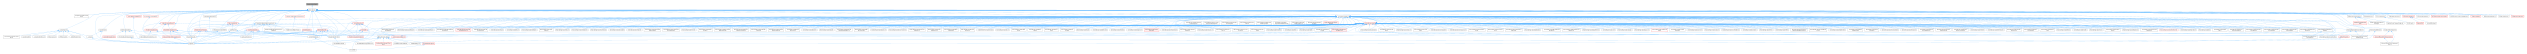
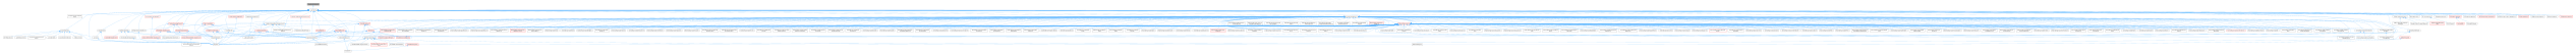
  digraph {
    fontname="Playfair Display"
    node [color=grey40 fillcolor=white fontname="Playfair Display" fontsize=10 shape=box style=filled]
    edge [color=steelblue1 dir=back fontname="Playfair Display" fontsize=10 labelfontname=Helvetica labelfontsize=10 style=solid]
    n1 [color=gray40 fillcolor=grey60 fontcolor=black height=0.2 label="PrimitiveDirtyState.h" width=0.4]
    n2 [height=0.2 label="SceneTypes.h" width=0.4]
    n3 [height=0.2 label="AnalyzeReferencedContent\lStat.h" width=0.4]
    n4 [height=0.2 label="CanvasItem.h" width=0.4]
    n5 [height=0.2 label="Engine.h" width=0.4]
    n6 [height=0.2 label="CanvasTypes.h" width=0.4]
    n7 [height=0.2 label="DebugCameraController.h" width=0.4]
    n8 [height=0.2 label="DisplayClusterRootActor.h" width=0.4]
    n9 [height=0.2 label="EditorBuildUtils.h" width=0.4]
    n10 [height=0.2 label="EditorViewportClient.h" width=0.4]
    n11 [height=0.2 label="EngineMinimal.h" width=0.4]
    n12 [height=0.2 label="EngineSharedPCH.h" width=0.4]
    n13 [height=0.2 label="HLODProxyDesc.h" width=0.4]
    n14 [color=red height=0.2 label="ISMInstanceDataManager.h" width=0.4]
-   n15 [height=0.2 label="InstanceDataManager.h" width=0.4]
    n16 [color=red height=0.2 label="InstanceUniformShaderParameters.h" width=0.4]
    n17 [height=0.2 label="LandscapeGrassType.h" width=0.4]
    n18 [height=0.2 label="LightComponent.h" width=0.4]
    n19 [height=0.2 label="LocalPlayer.h" width=0.4]
    n20 [height=0.2 label="MapBuildDataRegistry.h" width=0.4]
    n21 [height=0.2 label="MaterialCachedData.h" width=0.4]
    n22 [color=red fillcolor="#FFF0F0" height=0.2 label="PrimitiveComponentHelper.h" width=0.4]
    n23 [height=0.2 label="MaterialExpressionIO.h" width=0.4]
    n24 [color=red fillcolor="#FFF0F0" height=0.2 label="MaterialIRCommon.h" width=0.4]
    n25 [color=red fillcolor="#FFF0F0" height=0.2 label="MaterialInterface.h" width=0.4]
    n26 [color=red fillcolor="#FFF0F0" height=0.2 label="MaterialShared.h" width=0.4]
    n27 [height=0.2 label="ParticleDefinitions.h" width=0.4]
    n28 [height=0.2 label="MaterialStatsOptions.h" width=0.4]
    n29 [color=red fillcolor="#FFF0F0" height=0.2 label="MovieSceneToolsUserSettings.h" width=0.4]
    n30 [color=red fillcolor="#FFF0F0" height=0.2 label="PlayerController.h" width=0.4]
    n31 [color=red fillcolor="#FFF0F0" height=0.2 label="PrimitiveComponent.h" width=0.4]
    n32 [color=red fillcolor="#FFF0F0" height=0.2 label="PrimitiveSceneProxy.h" width=0.4]
    n33 [height=0.2 label="PrimitiveUniformShaderParameters.h" width=0.4]
    n34 [height=0.2 label="PrimitiveUniformShaderParameters\lBuilder.h" width=0.4]
    n35 [color=red fillcolor="#FFF0F0" height=0.2 label="SceneManagement.h" width=0.4]
    n36 [height=0.2 label="RuntimeVirtualTextureComponent.h" width=0.4]
    n37 [color=red fillcolor="#FFF0F0" height=0.2 label="SceneCaptureComponent.h" width=0.4]
    n38 [color=red fillcolor="#FFF0F0" height=0.2 label="ShaderCompiler.h" width=0.4]
    n39 [height=0.2 label="SimpleElementShaders.h" width=0.4]
    n40 [height=0.2 label="SoundDefinitions.h" width=0.4]
    n41 [color=red fillcolor="#FFF0F0" height=0.2 label="StaticMeshComponent.h" width=0.4]
    n42 [color=red fillcolor="#FFF0F0" height=0.2 label="TextureStreamingTypes.h" width=0.4]
    n43 [color=red fillcolor="#FFF0F0" height=0.2 label="UnrealEngine.h" width=0.4]
    n44 [color=red fillcolor="#FFF0F0" height=0.2 label="WorldRenderCapture.h" width=0.4]
    n45 [height=0.2 label="Canvas.h" width=0.4]
    n46 [height=0.2 label="AudioDebugDraw.h" width=0.4]
    n47 [height=0.2 label="CanvasBatchedElementRender\lItem.h" width=0.4]
    n48 [height=0.2 label="CanvasRender.h" width=0.4]
    n49 [height=0.2 label="CanvasRendererItem.h" width=0.4]
    n50 [height=0.2 label="DebugCanvas.h" width=0.4]
    n51 [height=0.2 label="GPUSkinCache.h" width=0.4]
    n52 [height=0.2 label="DisplayClusterMoviePipeline\lSettings.h" width=0.4]
    n53 [height=0.2 label="DisplayClusterViewportHelpers.h" width=0.4]
    n54 [color=red fillcolor="#FFF0F0" height=0.2 label="IDisplayClusterBlueprint\lAPI.h" width=0.4]
    n55 [height=0.2 label="AnimationEditorViewportClient.h" width=0.4]
    n56 [color=red fillcolor="#FFF0F0" height=0.2 label="DataflowEditorViewportClient\lBase.h" width=0.4]
    n57 [height=0.2 label="ISCSEditorCustomization.h" width=0.4]
    n58 [color=red fillcolor="#FFF0F0" height=0.2 label="LevelEditorViewport.h" width=0.4]
    n59 [height=0.2 label="UnrealEd.h" width=0.4]
    n60 [height=0.2 label="SSkeletonWidget.h" width=0.4]
    n61 [height=0.2 label="UnrealEdSharedPCH.h" width=0.4]
    n62 [height=0.2 label="HLODProxy.h" width=0.4]
    n63 [color=red fillcolor="#FFF0F0" height=0.2 label="InstancedStaticMeshComponent.h" width=0.4]
    n64 [color=red fillcolor="#FFF0F0" height=0.2 label="InstancedSkinnedMeshComponent.h" width=0.4]
    n65 [height=0.2 label="InstancedSkinnedMeshComponent\lHelper.h" width=0.4]
    n66 [height=0.2 label="PrimitiveSceneShaderData.h" width=0.4]
    n67 [height=0.2 label="DirectionalLightComponent.h" width=0.4]
    n68 [color=red fillcolor="#FFF0F0" height=0.2 label="LocalLightComponent.h" width=0.4]
    n69 [height=0.2 label="StaticLightingSystemInterface.h" width=0.4]
    n70 [height=0.2 label="LandscapeRender.h" width=0.4]
    n71 [color=red fillcolor="#FFF0F0" height=0.2 label="NaniteResourcesHelper.h" width=0.4]
    n72 [color=red fillcolor="#FFF0F0" height=0.2 label="Material.h" width=0.4]
    n73 [color=red fillcolor="#FFF0F0" height=0.2 label="MaterialExpression.h" width=0.4]
    n74 [height=0.2 label="MaterialExpressionAbs.h" width=0.4]
    n75 [height=0.2 label="MaterialExpressionAdd.h" width=0.4]
    n76 [height=0.2 label="MaterialExpressionAppend\lVector.h" width=0.4]
    n77 [height=0.2 label="MaterialExpressionArccosine.h" width=0.4]
    n78 [height=0.2 label="MaterialExpressionArccosine\lFast.h" width=0.4]
    n79 [height=0.2 label="MaterialExpressionArcsine.h" width=0.4]
    n80 [height=0.2 label="MaterialExpressionArcsine\lFast.h" width=0.4]
    n81 [height=0.2 label="MaterialExpressionArctangent.h" width=0.4]
    n82 [height=0.2 label="MaterialExpressionArctangent2.h" width=0.4]
    n83 [height=0.2 label="MaterialExpressionArctangent2\lFast.h" width=0.4]
    n84 [height=0.2 label="MaterialExpressionArctangent\lFast.h" width=0.4]
    n85 [height=0.2 label="MaterialExpressionAtmospheric\lFogColor.h" width=0.4]
    n86 [height=0.2 label="MaterialExpressionBlackBody.h" width=0.4]
    n87 [height=0.2 label="MaterialExpressionBlendMaterial\lAttributes.h" width=0.4]
    n88 [height=0.2 label="MaterialExpressionBreakMaterial\lAttributes.h" width=0.4]
    n89 [height=0.2 label="MaterialExpressionBumpOffset.h" width=0.4]
    n90 [height=0.2 label="MaterialExpressionCeil.h" width=0.4]
    n91 [height=0.2 label="MaterialExpressionClamp.h" width=0.4]
    n92 [height=0.2 label="MaterialExpressionSquare.h" width=0.4]
    n93 [color=red height=0.2 label="MaterialExpressionComponent\lMask.h" width=0.4]
    n94 [height=0.2 label="MaterialExpressionConstant\lBiasScale.h" width=0.4]
    n95 [height=0.2 label="MaterialExpressionConvert.h" width=0.4]
    n96 [height=0.2 label="MaterialExpressionCosine.h" width=0.4]
    n97 [height=0.2 label="MaterialExpressionCrossProduct.h" width=0.4]
    n98 [height=0.2 label="MaterialExpressionCustom.h" width=0.4]
    n99 [height=0.2 label="MaterialExpressionDDX.h" width=0.4]
    n100 [height=0.2 label="MaterialExpressionDDY.h" width=0.4]
    n101 [height=0.2 label="MaterialExpressionDataDriven\lShaderPlatformInfoSwitch.h" width=0.4]
    n102 [height=0.2 label="MaterialExpressionDecalMipmap\lLevel.h" width=0.4]
    n103 [height=0.2 label="MaterialExpressionDepthFade.h" width=0.4]
    n104 [height=0.2 label="MaterialExpressionDepthOf\lFieldFunction.h" width=0.4]
    n105 [height=0.2 label="MaterialExpressionDerive\lNormalZ.h" width=0.4]
    n106 [height=0.2 label="MaterialExpressionDesaturation.h" width=0.4]
    n107 [height=0.2 label="MaterialExpressionDistance.h" width=0.4]
    n108 [height=0.2 label="MaterialExpressionDistance\lFieldApproxAO.h" width=0.4]
    n109 [height=0.2 label="MaterialExpressionDistance\lFieldGradient.h" width=0.4]
    n110 [height=0.2 label="MaterialExpressionDistance\lToNearestSurface.h" width=0.4]
    n111 [height=0.2 label="MaterialExpressionDivide.h" width=0.4]
    n112 [height=0.2 label="MaterialExpressionDotProduct.h" width=0.4]
    n113 [height=0.2 label="MaterialExpressionDynamic\lParameter.h" width=0.4]
    n114 [height=0.2 label="MaterialExpressionFeature\lLevelSwitch.h" width=0.4]
    n115 [height=0.2 label="MaterialExpressionFloatTo\lUInt.h" width=0.4]
    n116 [height=0.2 label="MaterialExpressionFloor.h" width=0.4]
    n117 [height=0.2 label="MaterialExpressionFmod.h" width=0.4]
    n118 [height=0.2 label="MaterialExpressionFrac.h" width=0.4]
    n119 [height=0.2 label="MaterialExpressionFunction\lInput.h" width=0.4]
    n120 [height=0.2 label="MaterialExpressionFunction\lOutput.h" width=0.4]
    n121 [height=0.2 label="MaterialExpressionMaterial\lLayerOutput.h" width=0.4]
    n122 [height=0.2 label="MaterialExpressionGIReplace.h" width=0.4]
    n123 [height=0.2 label="MaterialExpressionGetMaterial\lAttributes.h" width=0.4]
    n124 [color=red height=0.2 label="MaterialExpressionHairAttributes.h" width=0.4]
    n125 [height=0.2 label="MaterialExpressionHairColor.h" width=0.4]
    n126 [height=0.2 label="MaterialExpressionIf.h" width=0.4]
    n127 [height=0.2 label="MaterialExpressionIfThen\lElse.h" width=0.4]
    n128 [height=0.2 label="MaterialExpressionInverse\lLinearInterpolate.h" width=0.4]
    n129 [height=0.2 label="MaterialExpressionLandscape\lLayerBlend.h" width=0.4]
    n130 [height=0.2 label="MaterialExpressionLandscape\lLayerSwitch.h" width=0.4]
    n131 [height=0.2 label="MaterialExpressionLandscape\lLayerWeight.h" width=0.4]
    n132 [height=0.2 label="MaterialExpressionLightmass\lReplace.h" width=0.4]
    n133 [height=0.2 label="MaterialExpressionLinear\lInterpolate.h" width=0.4]
    n134 [height=0.2 label="MaterialExpressionLogarithm10.h" width=0.4]
    n135 [height=0.2 label="MaterialExpressionLogarithm2.h" width=0.4]
    n136 [height=0.2 label="MaterialExpressionMakeMaterial\lAttributes.h" width=0.4]
    n137 [color=red fillcolor="#FFF0F0" height=0.2 label="MaterialExpressionMaterial\lAttributeLayers.h" width=0.4]
    n138 [color=red fillcolor="#FFF0F0" height=0.2 label="MaterialExpressionMaterial\lFunctionCall.h" width=0.4]
    n139 [height=0.2 label="MaterialExpressionMaterial\lProxyReplace.h" width=0.4]
    n140 [height=0.2 label="MaterialExpressionMax.h" width=0.4]
    n141 [height=0.2 label="MaterialExpressionMin.h" width=0.4]
    n142 [height=0.2 label="MaterialExpressionMultiply.h" width=0.4]
    n143 [height=0.2 label="MaterialExpressionNanite\lReplace.h" width=0.4]
    n144 [height=0.2 label="MaterialExpressionNoise.h" width=0.4]
    n145 [height=0.2 label="MaterialExpressionNormalize.h" width=0.4]
    n146 [height=0.2 label="MaterialExpressionOneMinus.h" width=0.4]
    n147 [height=0.2 label="MaterialExpressionOperator.h" width=0.4]
    n148 [height=0.2 label="MaterialExpressionPanner.h" width=0.4]
    n149 [height=0.2 label="MaterialExpressionPathTracing\lQualitySwitch.h" width=0.4]
    n150 [height=0.2 label="MaterialExpressionPathTracing\lRayTypeSwitch.h" width=0.4]
    n151 [height=0.2 label="MaterialExpressionPower.h" width=0.4]
    n152 [height=0.2 label="MaterialExpressionQuality\lSwitch.h" width=0.4]
    n153 [height=0.2 label="MaterialExpressionRayTracing\lQualitySwitch.h" width=0.4]
    n154 [height=0.2 label="MaterialExpressionReflection\lCapturePassSwitch.h" width=0.4]
    n155 [height=0.2 label="MaterialExpressionReflection\lVectorWS.h" width=0.4]
    n156 [height=0.2 label="MaterialExpressionRequired\lSamplersSwitch.h" width=0.4]
    n157 [height=0.2 label="MaterialExpressionRotate\lAboutAxis.h" width=0.4]
    n158 [height=0.2 label="MaterialExpressionRotator.h" width=0.4]
    n159 [height=0.2 label="MaterialExpressionRound.h" width=0.4]
    n160 [height=0.2 label="MaterialExpressionSRGBColor\lToWorkingColorSpace.h" width=0.4]
    n161 [height=0.2 label="MaterialExpressionSample\lPhysicsField.h" width=0.4]
    n162 [height=0.2 label="MaterialExpressionSaturate.h" width=0.4]
    n163 [height=0.2 label="MaterialExpressionSceneColor.h" width=0.4]
    n164 [height=0.2 label="MaterialExpressionSceneDepth.h" width=0.4]
    n165 [height=0.2 label="MaterialExpressionSceneDepth\lWithoutWater.h" width=0.4]
    n166 [height=0.2 label="MaterialExpressionSceneTexture.h" width=0.4]
    n167 [height=0.2 label="MaterialExpressionSetMaterial\lAttributes.h" width=0.4]
    n168 [height=0.2 label="MaterialExpressionShader\lStageSwitch.h" width=0.4]
    n169 [height=0.2 label="MaterialExpressionShading\lPathSwitch.h" width=0.4]
    n170 [height=0.2 label="MaterialExpressionShadow\lReplace.h" width=0.4]
    n171 [height=0.2 label="DataflowEditorViewportClient.h" width=0.4]
    n172 [height=0.2 label="MaterialExpressionSine.h" width=0.4]
    n173 [height=0.2 label="MaterialExpressionSmooth\lStep.h" width=0.4]
    n174 [height=0.2 label="MaterialExpressionSphere\lMask.h" width=0.4]
    n175 [height=0.2 label="MaterialExpressionSquare\lRoot.h" width=0.4]
    n176 [height=0.2 label="MaterialExpressionStatic\lSwitch.h" width=0.4]
    n177 [height=0.2 label="MaterialExpressionStep.h" width=0.4]
    n178 [height=0.2 label="MaterialExpressionSubtract.h" width=0.4]
    n179 [height=0.2 label="MaterialExpressionSwitch.h" width=0.4]
    n180 [height=0.2 label="MaterialExpressionTangent.h" width=0.4]
    n181 [color=red fillcolor="#FFF0F0" height=0.2 label="MaterialExpressionTexture\lProperty.h" width=0.4]
    n182 [height=0.2 label="MaterialExpressionTransform.h" width=0.4]
    n183 [height=0.2 label="MaterialExpressionTransform\lPosition.h" width=0.4]
    n184 [height=0.2 label="MaterialExpressionTruncate.h" width=0.4]
    n185 [height=0.2 label="MaterialExpressionTruncate\lLWC.h" width=0.4]
    n186 [height=0.2 label="MaterialExpressionUserScene\lTexture.h" width=0.4]
    n187 [height=0.2 label="MaterialExpressionVector\lNoise.h" width=0.4]
    n188 [height=0.2 label="MaterialExpressionBentNormal\lCustomOutput.h" width=0.4]
    n189 [height=0.2 label="MaterialExpressionClearCoat\lNormalCustomOutput.h" width=0.4]
    n190 [height=0.2 label="MaterialExpressionLandscape\lGrassOutput.h" width=0.4]
    n191 [height=0.2 label="MaterialExpressionMaterial\lCache.h" width=0.4]
    n192 [height=0.2 label="MaterialExpressionSpherical\lParticleOpacity.h" width=0.4]
    n193 [height=0.2 label="MaterialExpressionStatic\lComponentMaskParameter.h" width=0.4]
    n194 [height=0.2 label="MaterialExpressionStatic\lSwitchParameter.h" width=0.4]
    n195 [height=0.2 label="MaterialExpressionTangent\lOutput.h" width=0.4]
    n196 [color=red fillcolor="#FFF0F0" height=0.2 label="MaterialExpressionTexture\lSample.h" width=0.4]
    n197 [color=red fillcolor="#FFF0F0" height=0.2 label="MaterialIR.h" width=0.4]
    n198 [height=0.2 label="MaterialIRDebug.h" width=0.4]
    n199 [color=red fillcolor="#FFF0F0" height=0.2 label="SEditorViewport.h" width=0.4]
    n200 [height=0.2 label="MaterialExpressionFresnel.h" width=0.4]
    n1 -> n2
    n2 -> n3
    n2 -> n4
    n2 -> n5
    n2 -> n6
    n2 -> n7
    n2 -> n8
    n2 -> n9
    n2 -> n10
    n2 -> n11
    n2 -> n12
    n2 -> n13
    n2 -> n14
-   n2 -> n15
    n2 -> n16
    n2 -> n17
    n2 -> n18
    n2 -> n19
    n2 -> n20
    n2 -> n21
    n2 -> n22
    n2 -> n23
    n2 -> n24
    n2 -> n25
    n2 -> n26
    n2 -> n27
    n2 -> n28
    n2 -> n29
    n2 -> n30
    n2 -> n31
    n2 -> n32
    n2 -> n33
    n2 -> n34
    n2 -> n35
    n2 -> n36
    n2 -> n37
    n2 -> n38
    n2 -> n39
    n2 -> n40
    n2 -> n41
    n2 -> n42
    n2 -> n43
    n2 -> n44
    n4 -> n5
    n4 -> n45
    n6 -> n5
    n6 -> n45
    n6 -> n46
    n6 -> n47
    n6 -> n48
    n6 -> n49
    n6 -> n50
    n6 -> n51
    n7 -> n5
    n8 -> n52
    n8 -> n53
    n8 -> n54
    n10 -> n55
    n10 -> n56
    n10 -> n57
    n10 -> n58
    n10 -> n59
    n10 -> n60
    n10 -> n61
    n11 -> n5
    n12 -> n61
    n13 -> n62
    n14 -> n63
-   n15 -> n64
-   n15 -> n65
    n16 -> n66
    n18 -> n11
    n18 -> n67
    n18 -> n68
    n18 -> n69
    n19 -> n5
    n19 -> n12
    n20 -> n70
    n21 -> n58
    n21 -> n71
    n23 -> n5
    n23 -> n11
    n23 -> n12
    n23 -> n72
    n23 -> n73
    n23 -> n74
    n23 -> n75
    n23 -> n76
    n23 -> n77
    n23 -> n78
    n23 -> n79
    n23 -> n80
    n23 -> n81
    n23 -> n82
    n23 -> n83
    n23 -> n84
    n23 -> n85
    n23 -> n86
    n23 -> n87
    n23 -> n88
    n23 -> n89
    n23 -> n90
    n23 -> n91
    n23 -> n92
    n23 -> n93
    n23 -> n94
    n23 -> n95
    n23 -> n96
    n23 -> n97
    n23 -> n98
    n23 -> n99
    n23 -> n100
    n23 -> n101
    n23 -> n102
    n23 -> n103
    n23 -> n104
    n23 -> n105
    n23 -> n106
    n23 -> n107
    n23 -> n108
    n23 -> n109
    n23 -> n110
    n23 -> n111
    n23 -> n112
    n23 -> n113
    n23 -> n114
    n23 -> n115
    n23 -> n116
    n23 -> n117
    n23 -> n118
    n23 -> n119
    n23 -> n120
    n23 -> n121
    n23 -> n122
    n23 -> n123
    n23 -> n124
    n23 -> n125
    n23 -> n126
    n23 -> n127
    n23 -> n128
    n23 -> n129
    n23 -> n130
    n23 -> n131
    n23 -> n132
    n23 -> n133
    n23 -> n134
    n23 -> n135
    n23 -> n136
    n23 -> n137
    n23 -> n138
    n23 -> n139
    n23 -> n140
    n23 -> n141
    n23 -> n142
    n23 -> n143
    n23 -> n144
    n23 -> n145
    n23 -> n146
    n23 -> n147
    n23 -> n148
    n23 -> n149
    n23 -> n150
    n23 -> n151
    n23 -> n152
    n23 -> n153
    n23 -> n154
    n23 -> n155
    n23 -> n156
    n23 -> n157
    n23 -> n158
    n23 -> n159
    n23 -> n160
    n23 -> n161
    n23 -> n162
    n23 -> n163
    n23 -> n164
    n23 -> n165
    n23 -> n166
    n23 -> n167
    n23 -> n168
    n23 -> n169
    n23 -> n170
    n23 -> n171
    n23 -> n172
    n23 -> n173
    n23 -> n174
    n23 -> n175
    n23 -> n176
    n23 -> n177
    n23 -> n178
    n23 -> n179
    n23 -> n180
    n23 -> n181
    n23 -> n182
    n23 -> n183
    n23 -> n184
    n23 -> n185
    n23 -> n186
    n23 -> n187
    n23 -> n188
    n23 -> n189
    n23 -> n190
    n23 -> n191
    n23 -> n192
    n23 -> n193
    n23 -> n194
    n23 -> n195
    n23 -> n196
    n24 -> n197
    n24 -> n198
    n25 -> n5
    n25 -> n12
    n25 -> n22
    n25 -> n70
    n25 -> n71
    n25 -> n72
    n26 -> n5
    n26 -> n11
    n26 -> n12
    n26 -> n22
    n26 -> n27
    n26 -> n70
    n26 -> n71
    n27 -> n59
    n30 -> n7
    n30 -> n11
    n30 -> n12
    n30 -> n19
    n31 -> n11
    n31 -> n12
    n31 -> n69
    n32 -> n5
    n32 -> n11
    n32 -> n12
    n32 -> n70
    n33 -> n5
    n33 -> n11
    n33 -> n12
    n33 -> n27
    n33 -> n32
    n33 -> n34
    n33 -> n35
    n33 -> n66
    n35 -> n5
    n35 -> n10
    n35 -> n11
    n35 -> n12
    n35 -> n27
    n35 -> n70
    n37 -> n5
    n41 -> n5
    n41 -> n11
    n41 -> n12
    n41 -> n63
    n41 -> n64
    n42 -> n5
    n42 -> n12
    n42 -> n31
    n42 -> n41
    n42 -> n63
    n43 -> n5
    n43 -> n12
    n45 -> n5
    n58 -> n59
    n63 -> n5
    n64 -> n65
    n67 -> n5
    n71 -> n71
    n72 -> n11
    n72 -> n12
    n72 -> n22
    n72 -> n71
    n73 -> n12
    n73 -> n72
    n73 -> n74
    n73 -> n75
    n73 -> n76
    n73 -> n77
    n73 -> n78
    n73 -> n79
    n73 -> n80
    n73 -> n81
    n73 -> n82
    n73 -> n83
    n73 -> n84
    n73 -> n85
    n73 -> n86
    n73 -> n87
    n73 -> n88
    n73 -> n89
    n73 -> n90
    n73 -> n91
    n73 -> n92
    n73 -> n93
    n73 -> n94
    n73 -> n95
    n73 -> n96
    n73 -> n97
    n73 -> n98
    n73 -> n99
    n73 -> n100
    n73 -> n101
    n73 -> n102
    n73 -> n103
    n73 -> n104
    n73 -> n105
    n73 -> n106
    n73 -> n107
    n73 -> n108
    n73 -> n109
    n73 -> n110
    n73 -> n111
    n73 -> n112
    n73 -> n113
    n73 -> n114
    n73 -> n115
    n73 -> n116
    n73 -> n117
    n73 -> n118
    n73 -> n119
    n73 -> n120
    n73 -> n122
    n73 -> n123
    n73 -> n124
    n73 -> n125
    n73 -> n126
    n73 -> n127
    n73 -> n128
    n73 -> n129
    n73 -> n130
    n73 -> n131
    n73 -> n132
    n73 -> n133
    n73 -> n134
    n73 -> n135
    n73 -> n136
    n73 -> n137
    n73 -> n138
    n73 -> n139
    n73 -> n140
    n73 -> n141
    n73 -> n142
    n73 -> n143
    n73 -> n144
    n73 -> n145
    n73 -> n146
    n73 -> n147
    n73 -> n148
    n73 -> n149
    n73 -> n150
    n73 -> n151
    n73 -> n152
    n73 -> n153
    n73 -> n154
    n73 -> n155
    n73 -> n156
    n73 -> n157
    n73 -> n158
    n73 -> n159
    n73 -> n160
    n73 -> n161
    n73 -> n162
    n73 -> n163
    n73 -> n164
    n73 -> n165
    n73 -> n166
    n73 -> n167
    n73 -> n168
    n73 -> n169
    n73 -> n170
    n73 -> n171
    n73 -> n172
    n73 -> n173
    n73 -> n174
    n73 -> n175
    n73 -> n176
    n73 -> n177
    n73 -> n178
    n73 -> n179
    n73 -> n180
    n73 -> n181
    n73 -> n182
    n73 -> n183
    n73 -> n184
    n73 -> n185
    n73 -> n186
    n73 -> n187
    n73 -> n200
    n120 -> n121
    n138 -> n12
    n163 -> n164
    n163 -> n165
    n199 -> n60
    n200 -> n23
  }
